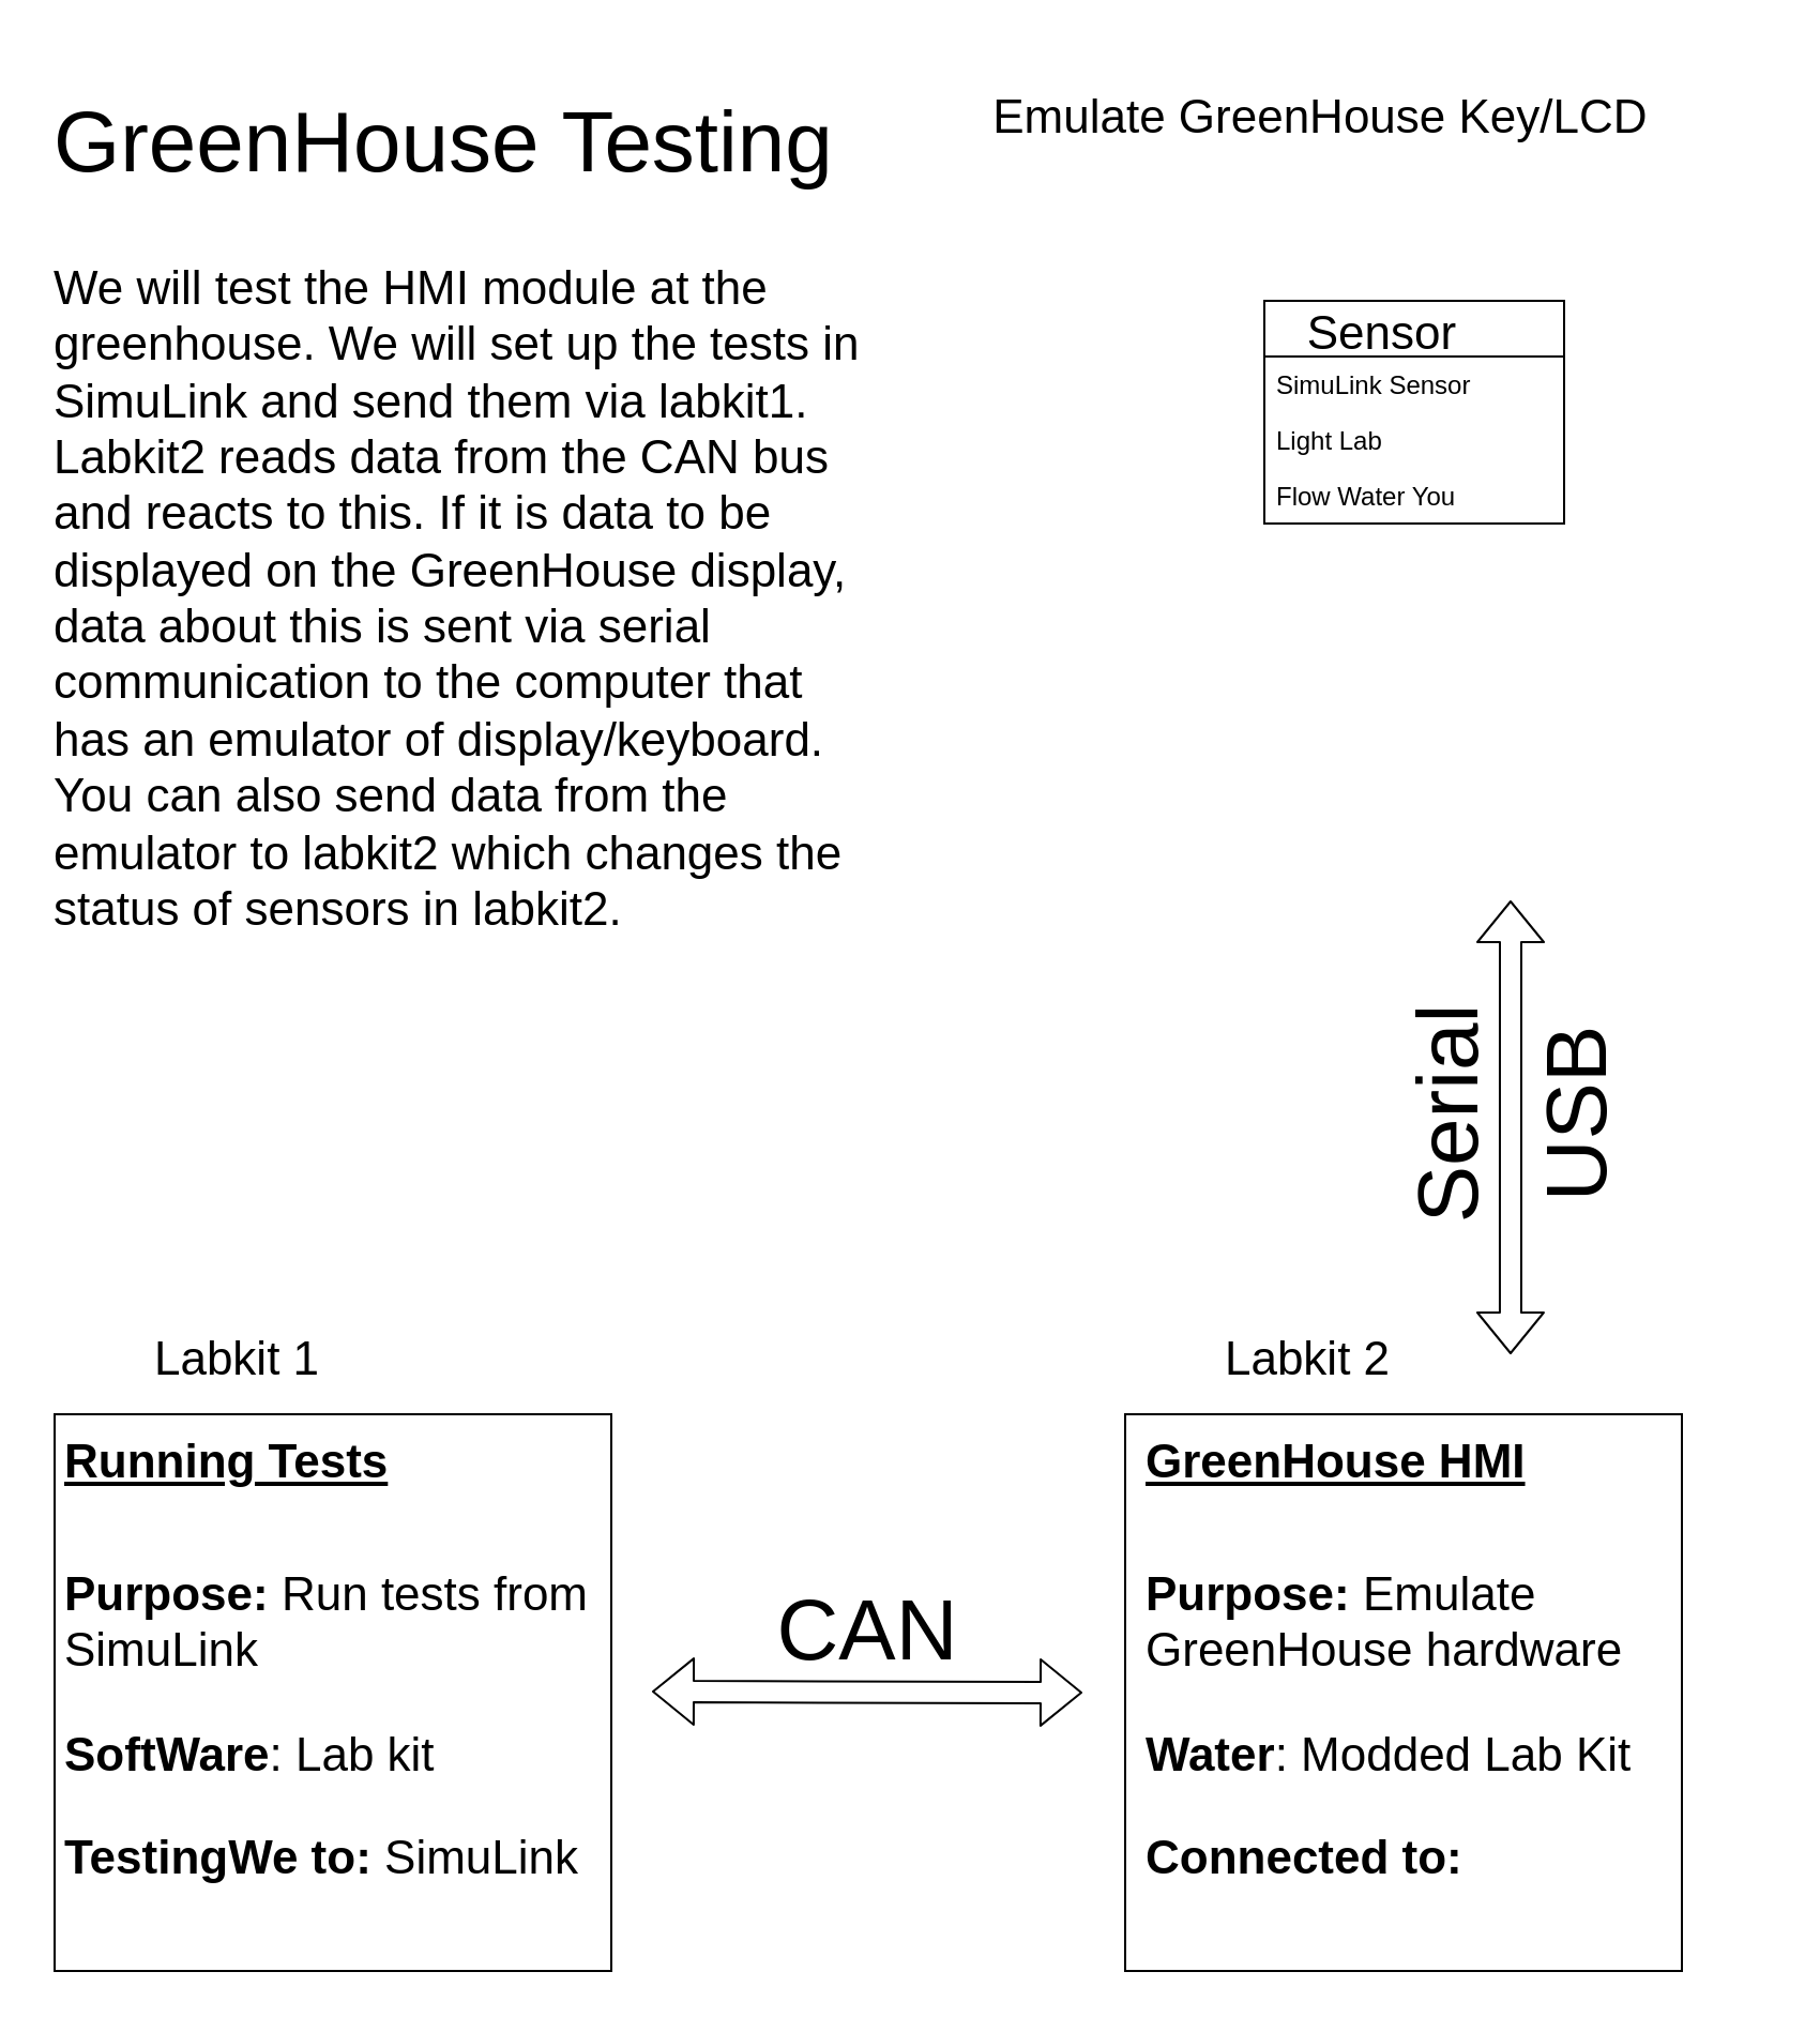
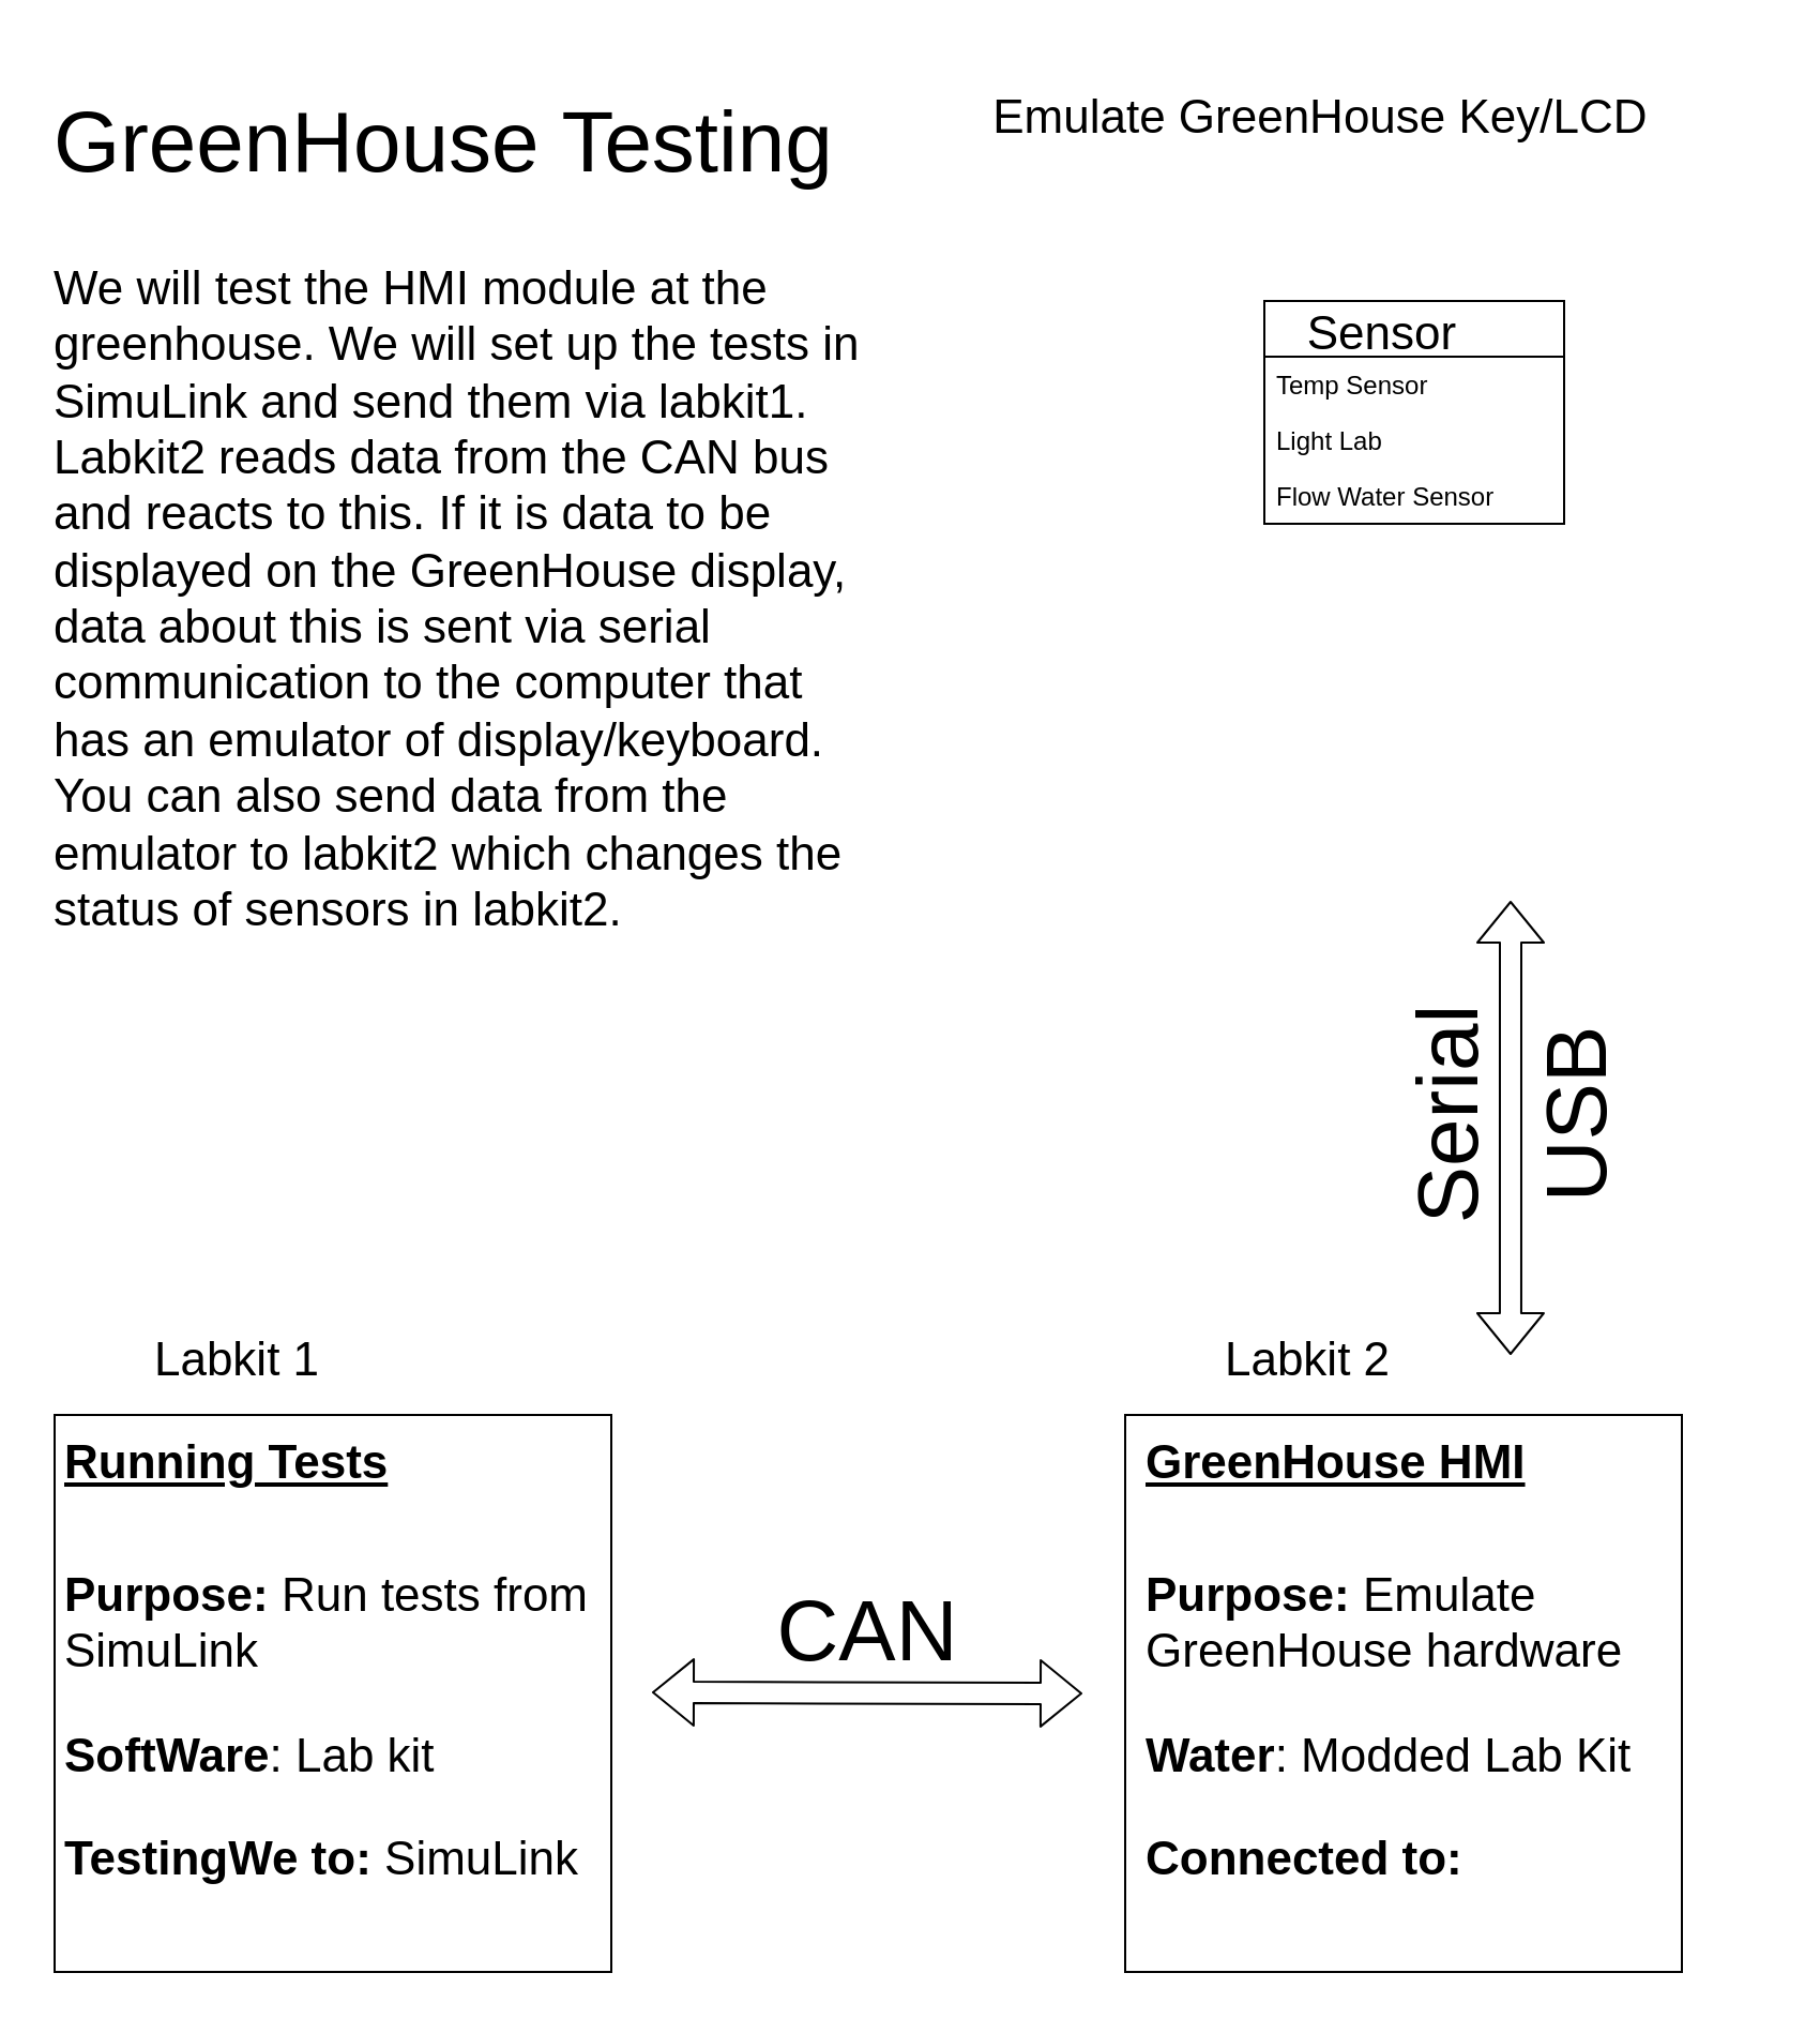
  <mxCell id="0" />
  <mxCell id="1" parent="0" />
  <mxCell id="2" value="" style="shape=image;html=1;verticalAlign=top;verticalLabelPosition=bottom;labelBackgroundColor=#ffffff;imageAspect=0;aspect=fixed;image=https://cdn3.iconfinder.com/data/icons/sympletts-free-sampler/128/computer-networked-128.png" parent="1" vertex="1"><mxGeometry x="410" y="30" width="418" height="418" as="geometry" /></mxCell>
  <mxCell id="3" value="" style="shape=image;html=1;verticalAlign=top;verticalLabelPosition=bottom;labelBackgroundColor=#ffffff;imageAspect=0;aspect=fixed;image=https://cdn1.iconfinder.com/data/icons/computer-hardware-hand-drawn-vol-1/52/processor__computer__microchip__cpu__chip__device__frequency-128.png" parent="1" vertex="1"><mxGeometry x="25" y="620" width="40" height="40" as="geometry" /></mxCell>
  <mxCell id="4" value="" style="whiteSpace=wrap;html=1;aspect=fixed;" parent="1" vertex="1"><mxGeometry x="25" y="660" width="260" height="260" as="geometry" /></mxCell>
  <mxCell id="5" value="" style="shape=image;html=1;verticalAlign=top;verticalLabelPosition=bottom;labelBackgroundColor=#ffffff;imageAspect=0;aspect=fixed;image=https://cdn1.iconfinder.com/data/icons/computer-hardware-hand-drawn-vol-1/52/processor__computer__microchip__cpu__chip__device__frequency-128.png" parent="1" vertex="1"><mxGeometry x="525" y="620" width="40" height="40" as="geometry" /></mxCell>
  <mxCell id="6" value="" style="whiteSpace=wrap;html=1;aspect=fixed;" parent="1" vertex="1"><mxGeometry x="525" y="660" width="260" height="260" as="geometry" /></mxCell>
  <mxCell id="7" value="Labkit 1" style="text;html=1;align=center;verticalAlign=middle;resizable=0;points=[];autosize=1;strokeColor=none;fillColor=none;fontSize=22;rotation=0;" vertex="1" parent="1"><mxGeometry x="65" y="620" width="90" height="30" as="geometry" /></mxCell>
  <mxCell id="8" value="Labkit 2" style="text;html=1;align=center;verticalAlign=middle;resizable=0;points=[];autosize=1;strokeColor=none;fillColor=none;fontSize=22;rotation=0;" vertex="1" parent="1"><mxGeometry x="565" y="620" width="90" height="30" as="geometry" /></mxCell>
  <mxCell id="9" value="" style="shape=image;html=1;verticalAlign=top;verticalLabelPosition=bottom;labelBackgroundColor=#ffffff;imageAspect=0;aspect=fixed;image=https://cdn3.iconfinder.com/data/icons/galaxy-open-line-gradient-i/200/keyboard-128.png;fontSize=22;" vertex="1" parent="1"><mxGeometry x="480" y="120" width="100" height="100" as="geometry" /></mxCell>
  <mxCell id="10" value="   Sensor" style="swimlane;fontStyle=0;childLayout=stackLayout;horizontal=1;startSize=26;horizontalStack=0;resizeParent=1;resizeParentMax=0;resizeLast=0;collapsible=1;marginBottom=0;fontSize=22;align=left;" vertex="1" parent="1"><mxGeometry x="590" y="140" width="140" height="104" as="geometry"><mxRectangle x="170" y="260" width="110" height="30" as="alternateBounds" /></mxGeometry></mxCell>
- <mxCell id="11" value="SimuLink Sensor    " style="text;strokeColor=none;fillColor=none;align=left;verticalAlign=top;spacingLeft=4;spacingRight=4;overflow=hidden;rotatable=0;points=[[0,0.5],[1,0.5]];portConstraint=eastwest;" vertex="1" parent="10"><mxGeometry y="26" width="140" height="26" as="geometry" /></mxCell>
+ <mxCell id="11" value="Temp Sensor    " style="text;strokeColor=none;fillColor=none;align=left;verticalAlign=top;spacingLeft=4;spacingRight=4;overflow=hidden;rotatable=0;points=[[0,0.5],[1,0.5]];portConstraint=eastwest;" vertex="1" parent="10"><mxGeometry y="26" width="140" height="26" as="geometry" /></mxCell>
  <mxCell id="12" value="Light Lab" style="text;strokeColor=none;fillColor=none;align=left;verticalAlign=top;spacingLeft=4;spacingRight=4;overflow=hidden;rotatable=0;points=[[0,0.5],[1,0.5]];portConstraint=eastwest;" vertex="1" parent="10"><mxGeometry y="52" width="140" height="26" as="geometry" /></mxCell>
- <mxCell id="13" value="Flow Water You" style="text;strokeColor=none;fillColor=none;align=left;verticalAlign=top;spacingLeft=4;spacingRight=4;overflow=hidden;rotatable=0;points=[[0,0.5],[1,0.5]];portConstraint=eastwest;" vertex="1" parent="10"><mxGeometry y="78" width="140" height="26" as="geometry" /></mxCell>
+ <mxCell id="13" value="Flow Water Sensor" style="text;strokeColor=none;fillColor=none;align=left;verticalAlign=top;spacingLeft=4;spacingRight=4;overflow=hidden;rotatable=0;points=[[0,0.5],[1,0.5]];portConstraint=eastwest;" vertex="1" parent="10"><mxGeometry y="78" width="140" height="26" as="geometry" /></mxCell>
  <mxCell id="14" value="Emulate GreenHouse Key/LCD&amp;nbsp;" style="text;html=1;align=center;verticalAlign=middle;resizable=0;points=[];autosize=1;strokeColor=none;fillColor=none;fontSize=22;rotation=0;" vertex="1" parent="1"><mxGeometry x="454" y="40" width="330" height="30" as="geometry" /></mxCell>
  <mxCell id="15" value="&lt;h1&gt;&lt;font style=&quot;font-size: 22px&quot;&gt;&lt;u&gt;Running Tests&lt;/u&gt;&lt;/font&gt;&lt;/h1&gt;&lt;p&gt;&lt;b&gt;Purpose: &lt;/b&gt;Run tests from SimuLink&lt;/p&gt;&lt;p&gt;&lt;b&gt;SoftWare&lt;/b&gt;: Lab kit&lt;/p&gt;&lt;p&gt;&lt;b&gt;TestingWe to: &lt;/b&gt;SimuLink&lt;/p&gt;" style="text;html=1;strokeColor=none;fillColor=none;spacing=5;spacingTop=-20;whiteSpace=wrap;overflow=hidden;rounded=0;fontSize=22;align=left;" vertex="1" parent="1"><mxGeometry x="25" y="630" width="260" height="250" as="geometry" /></mxCell>
  <mxCell id="16" value="&lt;h1&gt;&lt;span style=&quot;font-size: 22px&quot;&gt;&lt;u&gt;GreenHouse HMI&lt;/u&gt;&lt;/span&gt;&lt;/h1&gt;&lt;p&gt;&lt;b&gt;Purpose: &lt;/b&gt;Emulate GreenHouse hardware&lt;/p&gt;&lt;p&gt;&lt;b&gt;Water&lt;/b&gt;: Modded Lab Kit&lt;/p&gt;&lt;p&gt;&lt;b&gt;Connected to:&lt;/b&gt;&lt;/p&gt;" style="text;html=1;strokeColor=none;fillColor=none;spacing=5;spacingTop=-20;whiteSpace=wrap;overflow=hidden;rounded=0;fontSize=22;align=left;" vertex="1" parent="1"><mxGeometry x="530" y="630" width="260" height="250" as="geometry" /></mxCell>
  <mxCell id="17" value="" style="shape=flexArrow;endArrow=classic;startArrow=classic;html=1;fontSize=22;" edge="1" parent="1"><mxGeometry width="100" height="100" relative="1" as="geometry"><mxPoint x="304" y="789.5" as="sourcePoint" /><mxPoint x="505" y="790" as="targetPoint" /></mxGeometry></mxCell>
  <mxCell id="18" value="&lt;font style=&quot;font-size: 40px&quot;&gt;CAN&lt;/font&gt;" style="text;html=1;strokeColor=none;fillColor=none;align=center;verticalAlign=middle;whiteSpace=wrap;rounded=0;fontSize=22;" vertex="1" parent="1"><mxGeometry x="385" y="750" width="40" height="20" as="geometry" /></mxCell>
  <mxCell id="19" value="" style="shape=flexArrow;endArrow=classic;startArrow=classic;html=1;fontSize=22;exitX=0.673;exitY=0.008;exitDx=0;exitDy=0;exitPerimeter=0;" edge="1" parent="1" source="16"><mxGeometry width="100" height="100" relative="1" as="geometry"><mxPoint x="705" y="570" as="sourcePoint" /><mxPoint x="705" y="420" as="targetPoint" /></mxGeometry></mxCell>
  <mxCell id="20" value="&lt;font style=&quot;font-size: 40px&quot;&gt;Serial&lt;/font&gt;" style="text;html=1;strokeColor=none;fillColor=none;align=center;verticalAlign=middle;whiteSpace=wrap;rounded=0;fontSize=22;rotation=-90;" vertex="1" parent="1"><mxGeometry x="655" y="510" width="40" height="20" as="geometry" /></mxCell>
  <mxCell id="21" value="&lt;font style=&quot;font-size: 40px&quot;&gt;USB&lt;/font&gt;" style="text;html=1;strokeColor=none;fillColor=none;align=center;verticalAlign=middle;whiteSpace=wrap;rounded=0;fontSize=22;rotation=-90;" vertex="1" parent="1"><mxGeometry x="715" y="510" width="40" height="20" as="geometry" /></mxCell>
  <mxCell id="22" value="&lt;h1&gt;&lt;span style=&quot;font-weight: normal&quot;&gt;&lt;font style=&quot;font-size: 40px&quot;&gt;GreenHouse Testing&lt;/font&gt;&lt;/span&gt;&lt;/h1&gt;&lt;p&gt;We will test the HMI module at the greenhouse. We will set up the tests in SimuLink and send them via labkit1. Labkit2 reads data from the CAN bus and reacts to this. If it is data to be displayed on the GreenHouse display, data about this is sent via serial communication to the computer that has an emulator of display/keyboard. You can also send data from the emulator to labkit2 which changes the status of sensors in labkit2.&lt;br&gt;&lt;/p&gt;" style="text;html=1;strokeColor=none;fillColor=none;spacing=5;spacingTop=-20;whiteSpace=wrap;overflow=hidden;rounded=0;fontSize=22;align=left;" vertex="1" parent="1"><mxGeometry x="20" y="20" width="390" height="420" as="geometry" /></mxCell>
